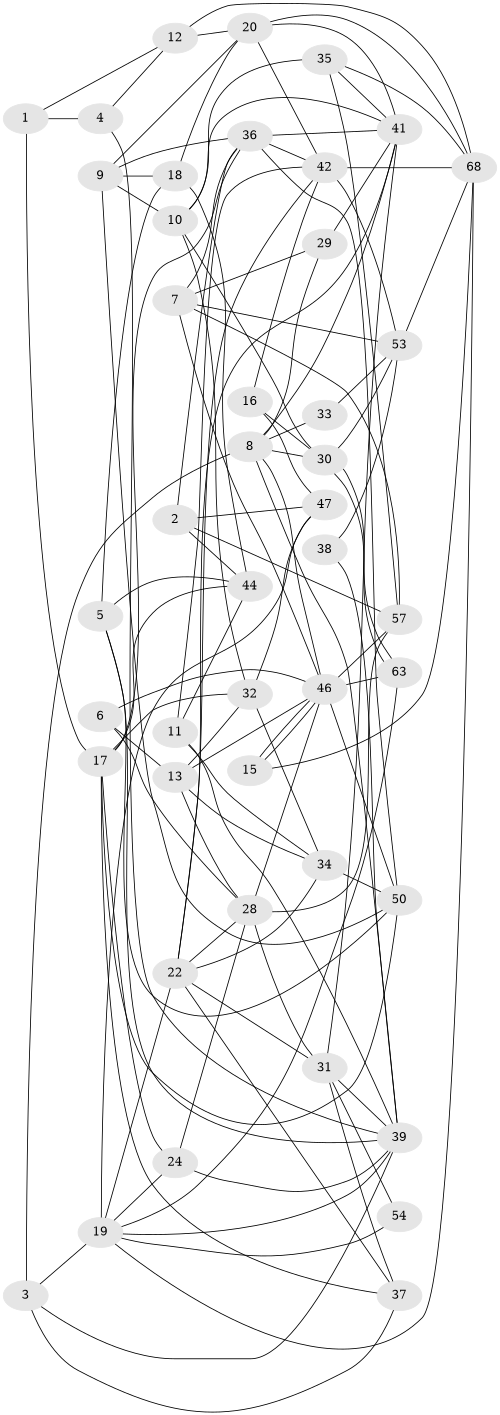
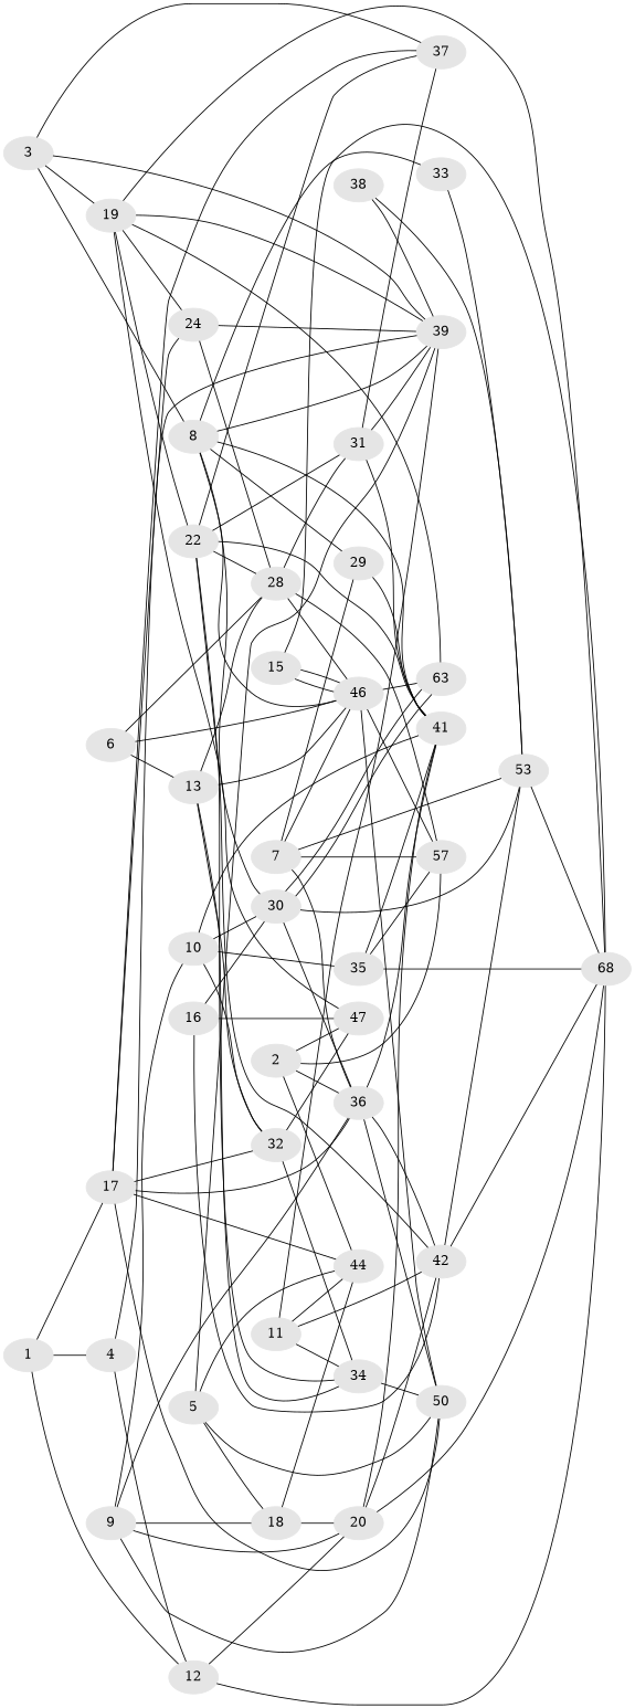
  graph {
    rankdir=LR
    node [color=gray90 style=filled]
    4 [super="+14"]
    12
    39 [super="+76"]
    1
    17 [super="+40"]
    20 [super="+65"]
    68 [super="+75"]
    36 [super="+62"]
    44 [super="+71"]
    37 [super="+51"]
    50 [super="+69"]
    32 [super="+52"]
    24 [super="+78"]
    2 [super="+61"]
    47 [super="+64"]
    57 [super="+74"]
    41 [super="+45"]
    42 [super="+70"]
    3 [super="+67"]
    8 [super="+26"]
    19 [super="+73"]
    46 [super="+59"]
    29 [super="+58"]
    30 [super="+66"]
    33
    22 [super="+23"]
-   54
    63
    18 [super="+25"]
    5
    13 [super="+49"]
    28 [super="+72"]
    34 [super="+56"]
    6
    31 [super="+48"]
    7 [super="+55"]
    53 [super="+60"]
    9 [super="+77"]
    10 [super="+21"]
    35
    11
    15
    16
    38
    4 -- 12
    4 -- 39
    12 -- 20
    12 -- 68
    1 -- 4
    1 -- 12
    1 -- 17
    17 -- 36
    17 -- 44 [weight=2]
    17 -- 37
    17 -- 50
    17 -- 32
    17 -- 24 [weight=2]
    20 -- 68
    20 -- 41
    20 -- 42 [weight=2]
    36 -- 50
    36 -- 41
    36 -- 42
    32 -- 47
    32 -- 34
    24 -- 39
    24 -- 28
    2 -- 36
    2 -- 44
    2 -- 47
    2 -- 57
    42 -- 68
    42 -- 53
    3 -- 39
    3 -- 37
    3 -- 8
    3 -- 19
    8 -- 39
    8 -- 41
    8 -- 46
    8 -- 29
    8 -- 30
    8 -- 33
    19 -- 39 [weight=2]
    19 -- 68
    19 -- 24
    19 -- 47
    19 -- 22
-   19 -- 54
    19 -- 63
    46 -- 50
    46 -- 57
    46 -- 63
    29 -- 41
+   30 -- 36
    30 -- 63
    30 -- 63
    30 -- 53
    33 -- 53
    22 -- 37
    22 -- 41
    22 -- 42
    22 -- 28
    22 -- 34
    22 -- 31
    18 -- 20
    18 -- 44
    5 -- 39
    5 -- 44
    5 -- 50
    5 -- 18
    13 -- 32
    13 -- 46
    13 -- 28
    13 -- 34
    28 -- 57
    28 -- 46
    28 -- 31
    34 -- 50
    6 -- 46
    6 -- 13
    6 -- 28
    31 -- 39
    31 -- 37
    31 -- 41
-   31 -- 54
    7 -- 36
    7 -- 57
    7 -- 46
    7 -- 29
    7 -- 53 [weight=2]
    53 -- 68
    9 -- 20
    9 -- 36
    9 -- 50
    9 -- 18
    9 -- 10
    10 -- 32
    10 -- 41
    10 -- 30
    10 -- 35
    35 -- 68
    35 -- 57
    35 -- 41
    11 -- 39
    11 -- 44
    11 -- 42
    11 -- 34
    15 -- 68
    15 -- 46
    15 -- 46
    16 -- 47
    16 -- 42
    16 -- 30
    38 -- 39
    38 -- 53
  }
